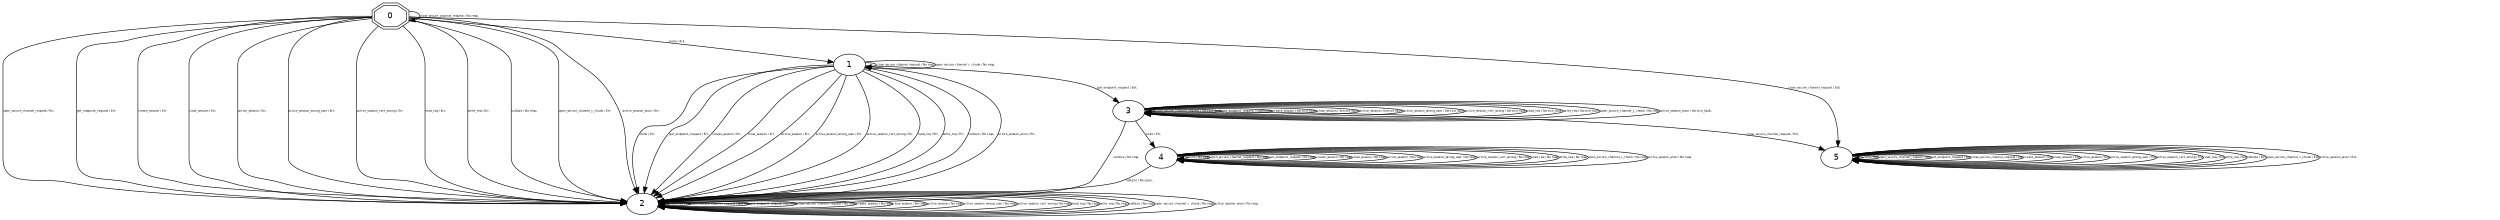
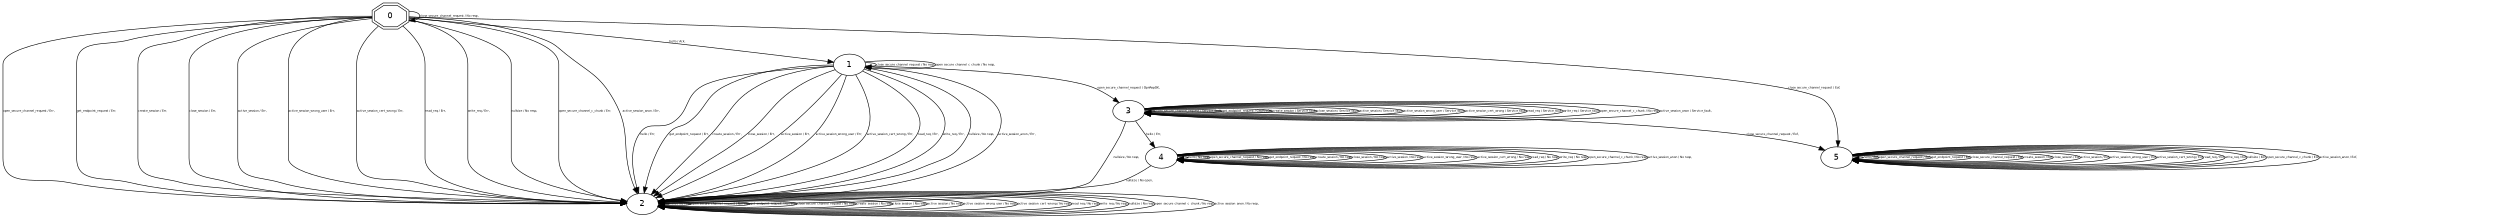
  digraph {
    fontname="DejaVu Sans"
    node [fillcolor=white fontname="DejaVu Sans" shape=ellipse style=filled]
    edge [fontname="DejaVu Sans" fontsize=5]
    0 [shape=doubleoctagon]
    2
    1
    5
    3
    4
    0 -> 0 [label="close_secure_channel_request / No resp,"]
    0 -> 2 [label="open_secure_channel_request / Err,"]
    0 -> 2 [label="get_endpoint_request / Err,"]
    0 -> 2 [label="create_session / Err,"]
    0 -> 2 [label="close_session / Err,"]
    0 -> 2 [label="active_session / Err,"]
    0 -> 2 [label="active_session_wrong_user / Err,"]
    0 -> 2 [label="active_session_cert_wrong / Err,"]
    0 -> 2 [label="read_req / Err,"]
    0 -> 2 [label="write_req / Err,"]
    0 -> 2 [label="nullsize / No resp,"]
    0 -> 2 [label="open_secure_channel_c_chunk / Err,"]
    0 -> 2 [label="active_session_anon / Err,"]
    0 -> 1 [label="hello / Ack,"]
    0 -> 5 [label="close_secure_channel_request / Eof,"]
    2 -> 2 [label="hello / No resp,"]
    2 -> 2 [label="open_secure_channel_request / No resp,"]
    2 -> 2 [label="get_endpoint_request / No resp,"]
    2 -> 2 [label="close_secure_channel_request / No resp,"]
    2 -> 2 [label="create_session / No resp,"]
    2 -> 2 [label="close_session / No resp,"]
    2 -> 2 [label="active_session / No resp,"]
    2 -> 2 [label="active_session_wrong_user / No resp,"]
    2 -> 2 [label="active_session_cert_wrong / No resp,"]
    2 -> 2 [label="read_req / No resp,"]
    2 -> 2 [label="write_req / No resp,"]
    2 -> 2 [label="nullsize / No resp,"]
    2 -> 2 [label="open_secure_channel_c_chunk / No resp,"]
    2 -> 2 [label="active_session_anon / No resp,"]
    1 -> 2 [label="hello / Err,"]
    1 -> 2 [label="get_endpoint_request / Err,"]
    1 -> 2 [label="create_session / Err,"]
    1 -> 2 [label="close_session / Err,"]
    1 -> 2 [label="active_session / Err,"]
    1 -> 2 [label="active_session_wrong_user / Err,"]
    1 -> 2 [label="active_session_cert_wrong / Err,"]
    1 -> 2 [label="read_req / Err,"]
    1 -> 2 [label="write_req / Err,"]
    1 -> 2 [label="nullsize / No resp,"]
    1 -> 2 [label="active_session_anon / Err,"]
    1 -> 1 [label="close_secure_channel_request / No resp,"]
    1 -> 1 [label="open_secure_channel_c_chunk / No resp,"]
-   1 -> 3 [label="get_endpoint_request / Eof,"]
+   1 -> 3 [label="open_secure_channel_request / OpnRepOK,"]
    5 -> 5 [label="hello / Eof,"]
    5 -> 5 [label="open_secure_channel_request / Eof,"]
    5 -> 5 [label="get_endpoint_request / Eof,"]
    5 -> 5 [label="close_secure_channel_request / Eof,"]
    5 -> 5 [label="create_session / Eof,"]
    5 -> 5 [label="close_session / Eof,"]
    5 -> 5 [label="active_session / Eof,"]
    5 -> 5 [label="active_session_wrong_user / Eof,"]
    5 -> 5 [label="active_session_cert_wrong / Eof,"]
    5 -> 5 [label="read_req / Eof,"]
    5 -> 5 [label="write_req / Eof,"]
    5 -> 5 [label="nullsize / Eof,"]
    5 -> 5 [label="open_secure_channel_c_chunk / Eof,"]
    5 -> 5 [label="active_session_anon / Eof,"]
    3 -> 2 [label="nullsize / No resp,"]
    3 -> 5 [label="close_secure_channel_request / Eof,"]
    3 -> 3 [label="open_secure_channel_request / Service_fault,"]
    3 -> 3 [label="get_endpoint_request / GepResOK,"]
    3 -> 3 [label="create_session / Service_fault,"]
    3 -> 3 [label="close_session / Service_fault,"]
    3 -> 3 [label="active_session / Service_fault,"]
    3 -> 3 [label="active_session_wrong_user / Service_fault,"]
    3 -> 3 [label="active_session_cert_wrong / Service_fault,"]
    3 -> 3 [label="read_req / Service_fault,"]
    3 -> 3 [label="write_req / Service_fault,"]
    3 -> 3 [label="open_secure_channel_c_chunk / No resp,"]
    3 -> 3 [label="active_session_anon / Service_fault,"]
    3 -> 4 [label="hello / Err,"]
    4 -> 2 [label="nullsize / No open,"]
    4 -> 4 [label="hello / No resp,"]
    4 -> 4 [label="open_secure_channel_request / No resp,"]
    4 -> 4 [label="get_endpoint_request / No resp,"]
    4 -> 4 [label="create_session / No resp,"]
    4 -> 4 [label="close_session / No resp,"]
    4 -> 4 [label="active_session / No resp,"]
    4 -> 4 [label="active_session_wrong_user / No resp,"]
    4 -> 4 [label="active_session_cert_wrong / No resp,"]
    4 -> 4 [label="read_req / No resp,"]
    4 -> 4 [label="write_req / No resp,"]
    4 -> 4 [label="open_secure_channel_c_chunk / No resp,"]
    4 -> 4 [label="active_session_anon / No resp,"]
  }
